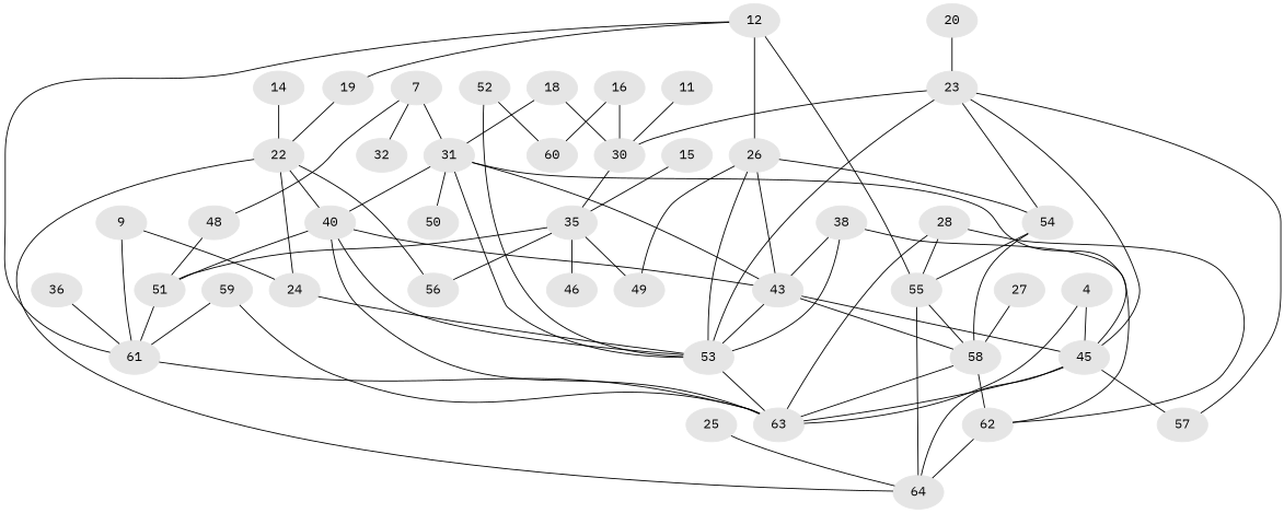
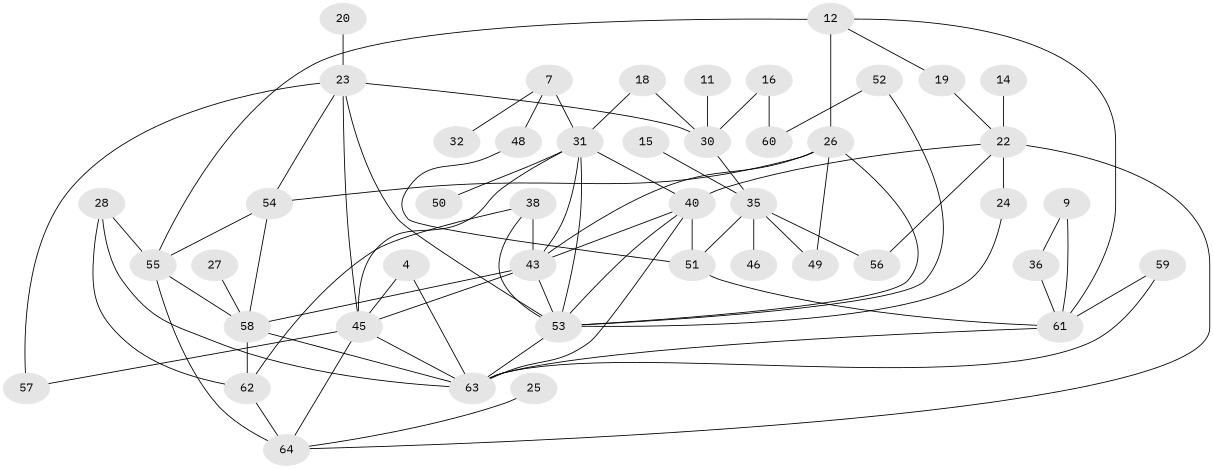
  graph {
    fontname="IBM Plex Mono"
    node [color=gray90 fontname="IBM Plex Mono" style=filled]
    edge [fontname="IBM Plex Mono" weight=1.0]
    35
    56
    49
    46
    51
    54
    55
    58
    4
    63
    45
    64
    57
    7
    31
    32
    48
    40
    53
    43
    50
    9
    36
    61
    11
    30
    12
    19
    26
    22
    14
    24
    15
    16
    60
    18
    20
    23
    25
    27
    62
    28
    38
    52
    59
    35 -- 56
    35 -- 49
    35 -- 46 [weight=2.0]
    35 -- 51
    51 -- 61
    54 -- 55
    54 -- 58
    55 -- 58
    55 -- 64
    58 -- 63
    58 -- 62 [weight=3.0]
    4 -- 63
    4 -- 45
    45 -- 63
    45 -- 64
    45 -- 57
    7 -- 31 [weight=2.0]
    7 -- 32
    7 -- 48
    31 -- 45
    31 -- 40 [weight=2.0]
    31 -- 53
    31 -- 43
    31 -- 50
    48 -- 51
    40 -- 51
    40 -- 63
    40 -- 53
    40 -- 43
    53 -- 63
    43 -- 58
    43 -- 45 [weight=2.0]
    43 -- 53
-   9 -- 24
+   9 -- 36
    9 -- 61
    36 -- 61
    61 -- 63
    11 -- 30
    30 -- 35
    12 -- 55
    12 -- 61
    12 -- 19
    12 -- 26 [weight=2.0]
    19 -- 22
    26 -- 49
    26 -- 54
    26 -- 53
    26 -- 43
    22 -- 56
    22 -- 64
    22 -- 40 [weight=2.0]
    22 -- 24
    14 -- 22
    24 -- 53
    15 -- 35
    16 -- 30
    16 -- 60
    18 -- 31
    18 -- 30
    20 -- 23
    23 -- 54
    23 -- 45
    23 -- 57
    23 -- 53 [weight=2.0]
    23 -- 30
    25 -- 64
    27 -- 58
    62 -- 64 [weight=2.0]
    28 -- 55
    28 -- 63
    28 -- 62
    38 -- 53
    38 -- 43
    38 -- 62
    52 -- 53
    52 -- 60
    59 -- 63 [weight=2.0]
    59 -- 61
  }
